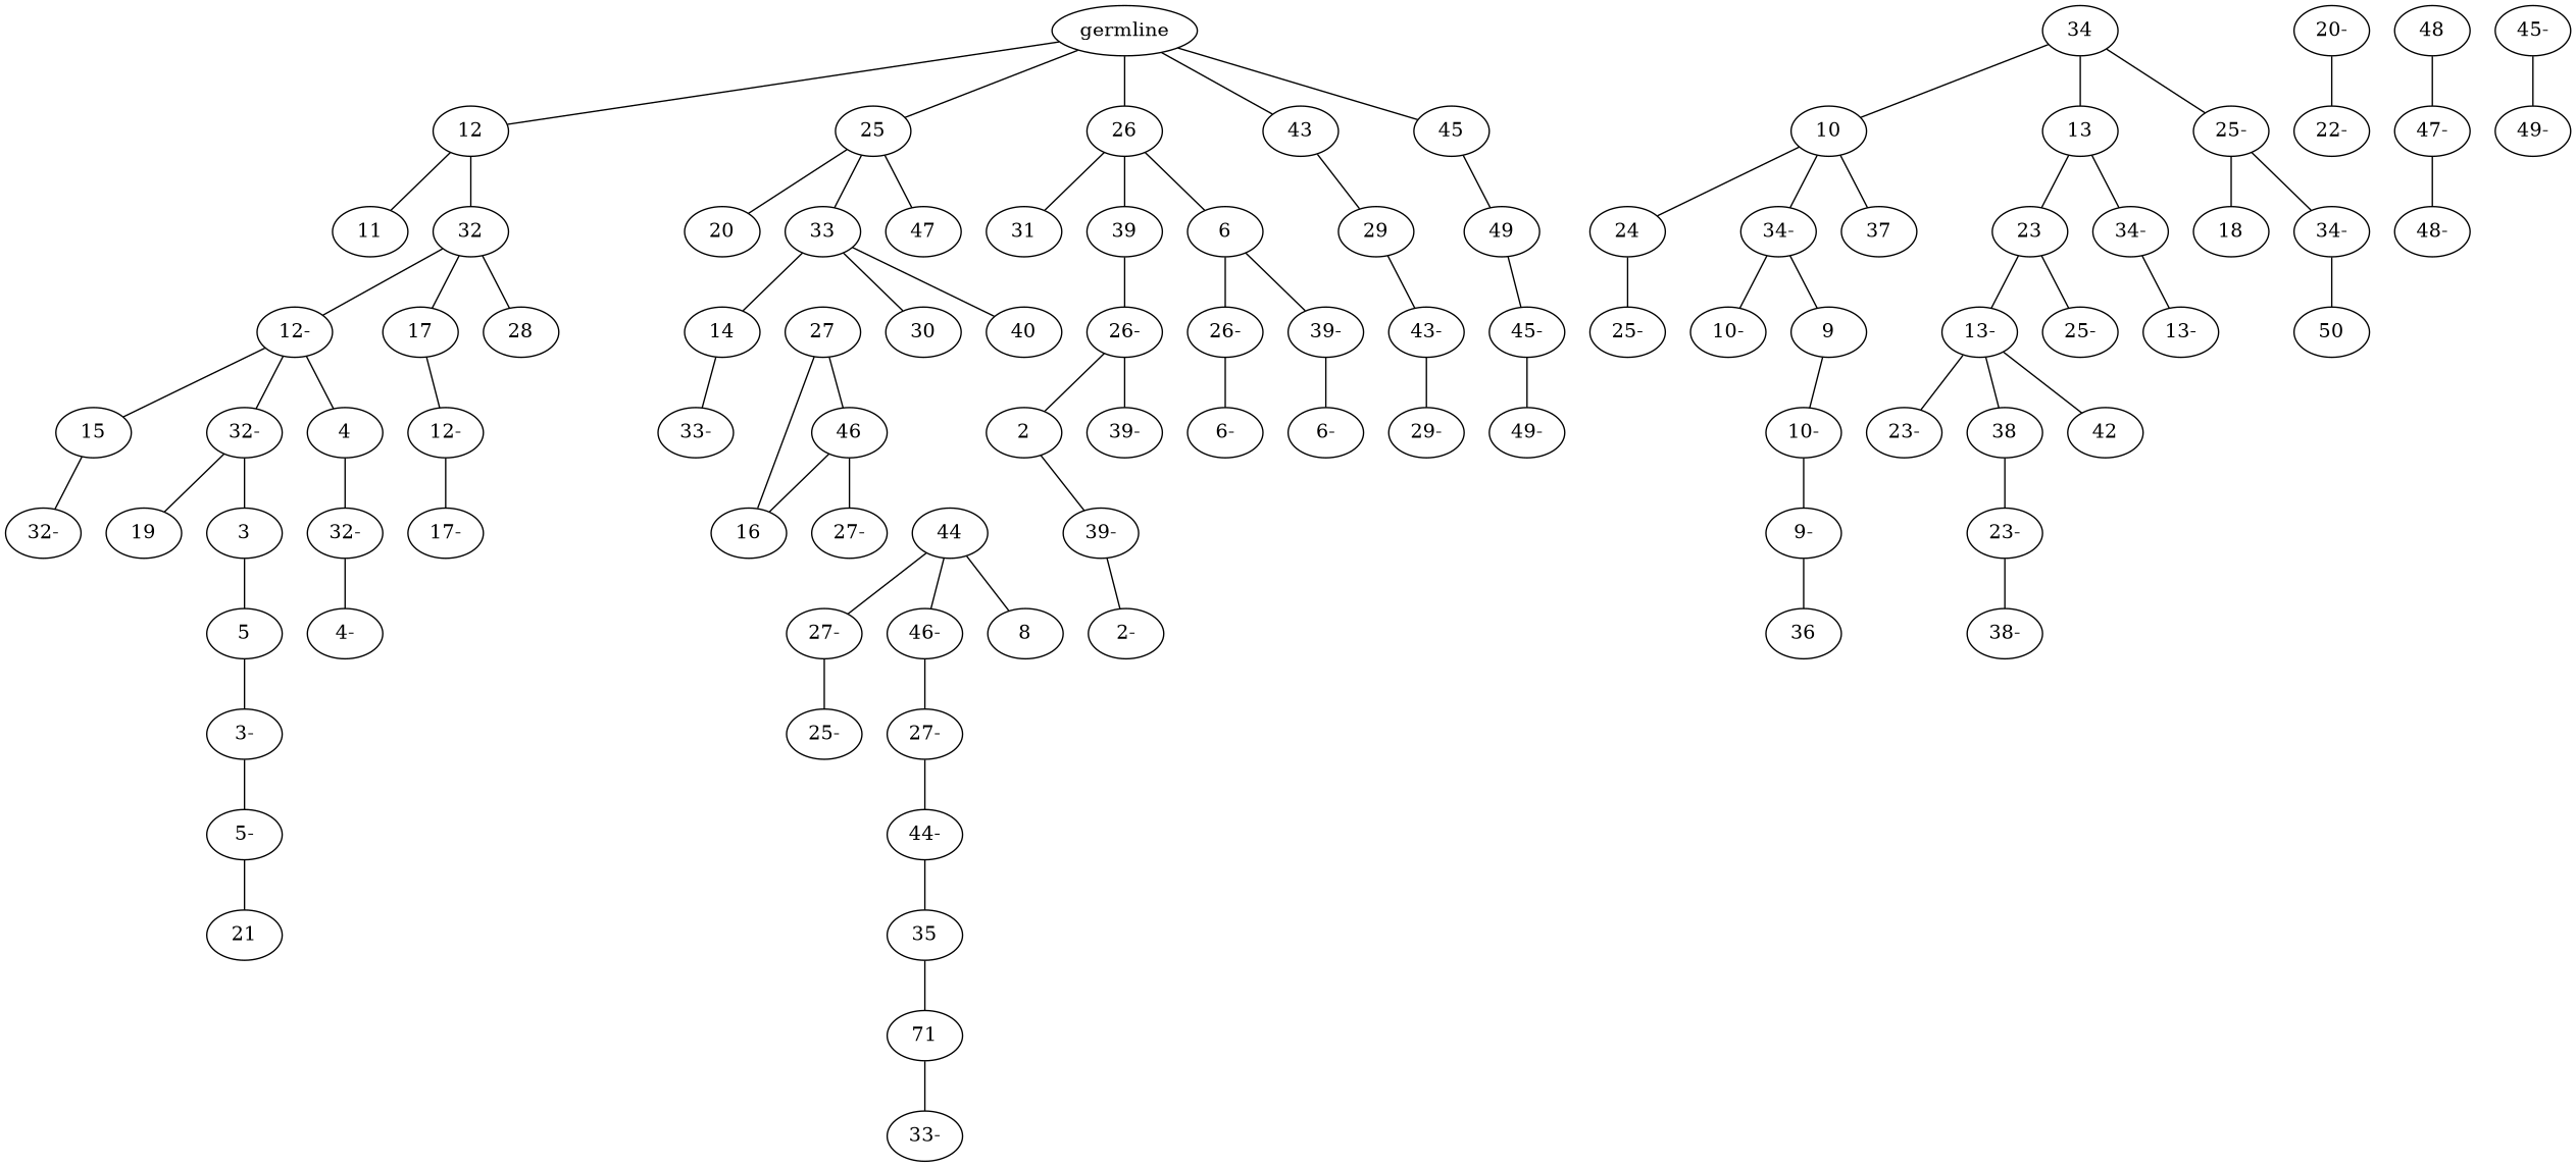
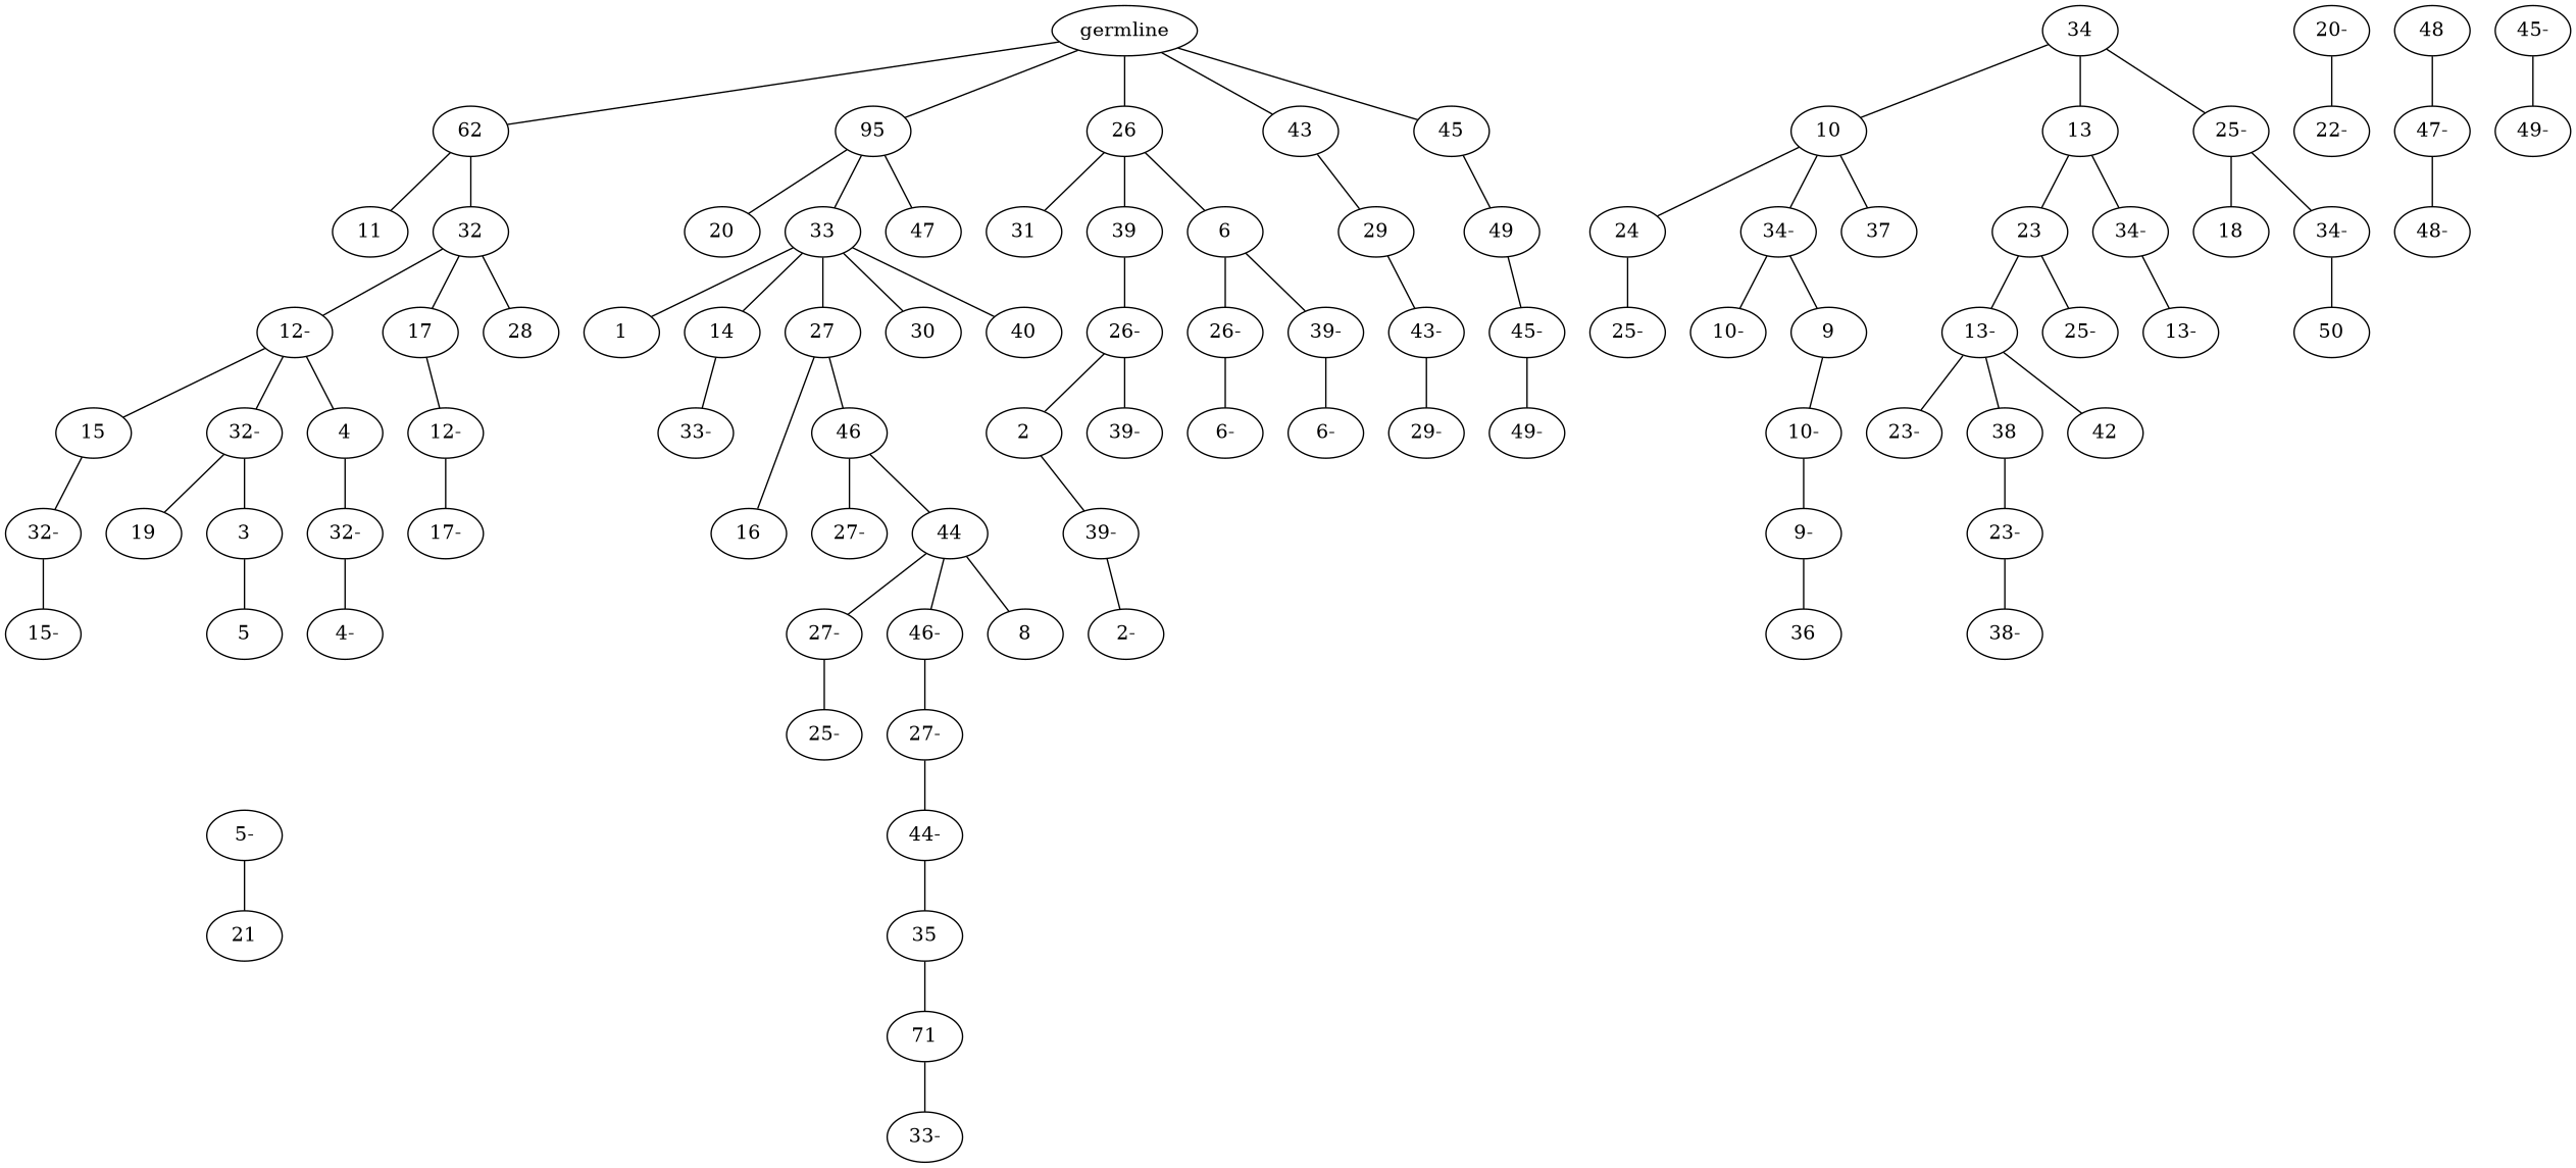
  graph {
    n1 [label=germline]
-   n2 [label=12]
-   n3 [label=25]
+   n2 [label=62]
+   n3 [label=95]
    n4 [label=26]
    n5 [label=43]
    n6 [label=45]
    n7 [label=11]
    n8 [label=32]
    n9 [label=20]
    n10 [label=33]
    n11 [label=47]
    n12 [label=31]
    n13 [label=39]
    n14 [label=6]
    n15 [label=29]
    n16 [label=49]
    n17 [label="12-"]
    n18 [label=17]
    n19 [label=28]
    n20 [label=15]
    n21 [label="32-"]
    n22 [label=4]
    n23 [label="12-"]
    n24 [label="32-"]
    n25 [label=19]
    n26 [label=3]
    n27 [label="32-"]
+   n28 [label="15-"]
    n29 [label=5]
-   n30 [label="3-"]
    n31 [label="5-"]
    n32 [label=21]
    n33 [label="4-"]
    n34 [label="17-"]
+   n35 [label=1]
    n36 [label=14]
    n37 [label=27]
    n38 [label=30]
    n39 [label=40]
    n40 [label=34]
    n41 [label=10]
    n42 [label=13]
    n43 [label="25-"]
    n44 [label="20-"]
    n45 [label="22-"]
    n46 [label="33-"]
    n47 [label=16]
    n48 [label=46]
    n49 [label="27-"]
    n50 [label=44]
    n51 [label="27-"]
    n52 [label="46-"]
    n53 [label=8]
    n54 [label="25-"]
    n55 [label="27-"]
    n56 [label="44-"]
    n57 [label=35]
    n58 [label=71]
    n59 [label="33-"]
    n60 [label=24]
    n61 [label="34-"]
    n62 [label=37]
    n63 [label=23]
    n64 [label="34-"]
    n65 [label=18]
    n66 [label="34-"]
    n67 [label="25-"]
    n68 [label="10-"]
    n69 [label=9]
    n70 [label="10-"]
    n71 [label="9-"]
    n72 [label=36]
    n73 [label="13-"]
    n74 [label="25-"]
    n75 [label="13-"]
    n76 [label="23-"]
    n77 [label=38]
    n78 [label=42]
    n79 [label="23-"]
    n80 [label="38-"]
    n81 [label=50]
    n82 [label=48]
    n83 [label="47-"]
    n84 [label="48-"]
    n85 [label="26-"]
    n86 [label=2]
    n87 [label="39-"]
    n88 [label="26-"]
    n89 [label="39-"]
    n90 [label="39-"]
    n91 [label="2-"]
    n92 [label="6-"]
    n93 [label="6-"]
    n94 [label="43-"]
    n95 [label="29-"]
    n96 [label="45-"]
    n97 [label="49-"]
    n98 [label="45-"]
    n99 [label="49-"]
    n1 -- n2
    n1 -- n3
    n1 -- n4
    n1 -- n5
    n1 -- n6
    n2 -- n7
    n2 -- n8
    n3 -- n9
    n3 -- n10
    n3 -- n11
    n4 -- n12
    n4 -- n13
    n4 -- n14
    n5 -- n15
    n6 -- n16
    n8 -- n17
    n8 -- n18
    n8 -- n19
+   n10 -- n35
    n10 -- n36
+   n10 -- n37
    n10 -- n38
    n10 -- n39
    n13 -- n85
    n14 -- n88
    n14 -- n89
    n15 -- n94
    n16 -- n96
    n17 -- n20
    n17 -- n21
    n17 -- n22
    n18 -- n23
    n20 -- n24
    n21 -- n25
    n21 -- n26
    n22 -- n27
    n23 -- n34
+   n24 -- n28
    n26 -- n29
    n27 -- n33
-   n29 -- n30
-   n30 -- n31
    n31 -- n32
    n36 -- n46
    n37 -- n47
    n37 -- n48
    n40 -- n41
    n40 -- n42
    n40 -- n43
    n41 -- n60
    n41 -- n61
    n41 -- n62
    n42 -- n63
    n42 -- n64
    n43 -- n65
    n43 -- n66
    n44 -- n45
    n48 -- n49
-   n48 -- n47
+   n48 -- n50
    n50 -- n51
    n50 -- n52
    n50 -- n53
    n51 -- n54
    n52 -- n55
    n55 -- n56
    n56 -- n57
    n57 -- n58
    n58 -- n59
    n60 -- n67
    n61 -- n68
    n61 -- n69
    n63 -- n73
    n63 -- n74
    n64 -- n75
    n66 -- n81
    n69 -- n70
    n70 -- n71
    n71 -- n72
    n73 -- n76
    n73 -- n77
    n73 -- n78
    n77 -- n79
    n79 -- n80
    n82 -- n83
    n83 -- n84
    n85 -- n86
    n85 -- n87
    n86 -- n90
    n88 -- n92
    n89 -- n93
    n90 -- n91
    n94 -- n95
    n96 -- n97
    n98 -- n99
  }
